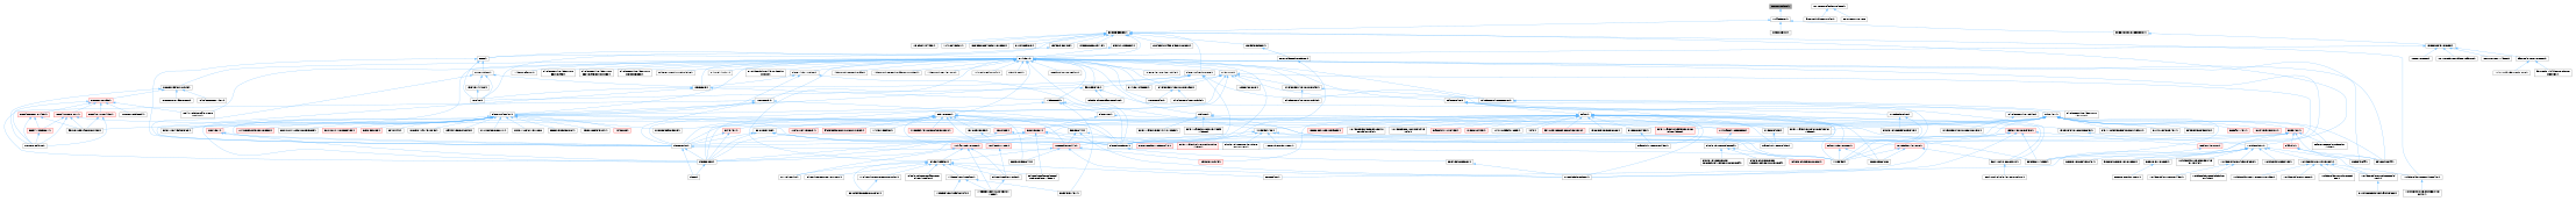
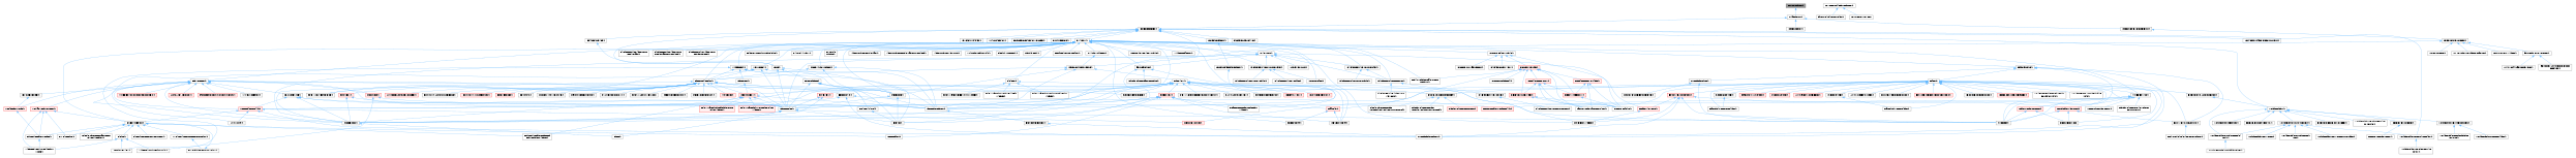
  digraph {
    node [color=grey40 fillcolor=white fontname=Helvetica fontsize=10 shape=box style=filled]
    edge [color=steelblue1 dir=back fontname=Helvetica fontsize=10 labelfontname=Helvetica labelfontsize=10 style=solid]
    n1 [color=gray40 fillcolor=grey60 fontcolor=black height=0.2 label="StructuredLog.h" width=0.4]
    n2 [height=0.2 label="UnifiedError.h" width=0.4]
    n3 [height=0.2 label="CoreDelegates.h" width=0.4]
    n4 [height=0.2 label="IoStatusError.h" width=0.4]
    n5 [height=0.2 label="StreamableManagerError.h" width=0.4]
    n6 [height=0.2 label="ApplicationLifecycleComponent.h" width=0.4]
    n7 [height=0.2 label="CallbackDevice.h" width=0.4]
    n8 [height=0.2 label="Core.h" width=0.4]
    n9 [height=0.2 label="CoreSharedPCH.h" width=0.4]
    n10 [height=0.2 label="KeyChainUtilities.h" width=0.4]
    n11 [height=0.2 label="NullApplication.h" width=0.4]
    n12 [height=0.2 label="PackageLocalizationManager.h" width=0.4]
    n13 [height=0.2 label="RuntimeErrors.h" width=0.4]
    n14 [height=0.2 label="SWindow.h" width=0.4]
    n15 [height=0.2 label="WorldPartition.h" width=0.4]
    n16 [height=0.2 label="WorldPartitionStreamingPolicy.h" width=0.4]
    n17 [height=0.2 label="ShaderCodeArchive.h" width=0.4]
    n18 [height=0.2 label="SlateApplicationBase.h" width=0.4]
    n19 [height=0.2 label="StreamableManager.h" width=0.4]
    n20 [height=0.2 label="CoreUObject.h" width=0.4]
    n21 [height=0.2 label="Engine.h" width=0.4]
    n22 [height=0.2 label="SlateBasics.h" width=0.4]
    n23 [height=0.2 label="CoreUObjectSharedPCH.h" width=0.4]
    n24 [height=0.2 label="SlateCore.h" width=0.4]
    n25 [height=0.2 label="SlateSharedPCH.h" width=0.4]
    n26 [height=0.2 label="AnimationEditorUtils.h" width=0.4]
    n27 [height=0.2 label="BlueprintEditor.h" width=0.4]
    n28 [height=0.2 label="Dialogs.h" width=0.4]
    n29 [height=0.2 label="DlgPickAssetPath.h" width=0.4]
    n30 [height=0.2 label="DlgPickPath.h" width=0.4]
    n31 [height=0.2 label="EditorEngine.h" width=0.4]
    n32 [height=0.2 label="SSkeletonWidget.h" width=0.4]
    n33 [height=0.2 label="UnrealEdMisc.h" width=0.4]
    n34 [height=0.2 label="FeedbackContextEditor.h" width=0.4]
    n35 [height=0.2 label="GameEngine.h" width=0.4]
    n36 [height=0.2 label="IPIEPreviewDeviceModule.h" width=0.4]
    n37 [height=0.2 label="IPixelStreaming2InputHandler.h" width=0.4]
    n38 [height=0.2 label="InputHandler.h" width=0.4]
    n39 [height=0.2 label="IPixelStreamingInputHandler.h" width=0.4]
    n40 [height=0.2 label="IPixelStreamingStreamer.h" width=0.4]
    n41 [height=0.2 label="IWidgetReflector.h" width=0.4]
    n42 [height=0.2 label="MenuStack.h" width=0.4]
    n43 [height=0.2 label="SlateApplication.h" width=0.4]
    n44 [height=0.2 label="SRigVMBulkEditDialog.h" width=0.4]
    n45 [height=0.2 label="PixelStreamingVideoInput\lBackBuffer.h" width=0.4]
    n46 [height=0.2 label="PixelStreamingVideoInput\lBackBufferComposited.h" width=0.4]
    n47 [height=0.2 label="PixelStreamingVideoInput\lRenderTarget.h" width=0.4]
    n48 [height=0.2 label="PropertyEditorModule.h" width=0.4]
    n49 [height=0.2 label="SBlueprintDiff.h" width=0.4]
    n50 [height=0.2 label="SDetailsDiff.h" width=0.4]
    n51 [height=0.2 label="SSkinWeightProfileImport\lOptions.h" width=0.4]
    n52 [height=0.2 label="SFilterExpressionHelpDialog.h" width=0.4]
    n53 [height=0.2 label="SViewport.h" width=0.4]
    n54 [height=0.2 label="SVirtualWindow.h" width=0.4]
    n55 [height=0.2 label="SWindowTitleBar.h" width=0.4]
-   n56 [height=0.2 label="SWorldPartitionBuildNavigation\lDialog.h" width=0.4]
+   n56 [height=0.2 label="Dynamic\lDialog.h" width=0.4]
    n57 [height=0.2 label="SlateWindowHelper.h" width=0.4]
    n58 [height=0.2 label="TabManager.h" width=0.4]
    n59 [height=0.2 label="VideoProducerBackBuffer.h" width=0.4]
    n60 [height=0.2 label="VideoProducerBackBufferComposited.h" width=0.4]
    n61 [height=0.2 label="VideoProducerViewport.h" width=0.4]
    n62 [height=0.2 label="WidgetPath.h" width=0.4]
    n63 [height=0.2 label="DataLayerLoadingPolicy.h" width=0.4]
    n64 [height=0.2 label="DataLayerManager.h" width=0.4]
    n65 [height=0.2 label="ExternalDataLayerManager.h" width=0.4]
    n66 [height=0.2 label="WorldPartitionBuilderHelpers.h" width=0.4]
    n67 [height=0.2 label="WorldPartitionLevelStreaming\lDynamic.h" width=0.4]
    n68 [height=0.2 label="WorldPartitionRuntimeHash.h" width=0.4]
    n69 [height=0.2 label="WorldPartitionRuntimeSpatial\lHash.h" width=0.4]
    n70 [height=0.2 label="WorldPartitionSettings.h" width=0.4]
    n71 [height=0.2 label="WorldPartitionLevelStreaming\lPolicy.h" width=0.4]
    n72 [height=0.2 label="SListView.h" width=0.4]
    n73 [height=0.2 label="EngineMinimal.h" width=0.4]
    n74 [height=0.2 label="Slate.h" width=0.4]
    n75 [height=0.2 label="SlateExtras.h" width=0.4]
    n76 [height=0.2 label="UnrealEd.h" width=0.4]
    n77 [height=0.2 label="EngineSharedPCH.h" width=0.4]
    n78 [height=0.2 label="UnrealEdSharedPCH.h" width=0.4]
    n79 [height=0.2 label="BPVariableDragDropAction.h" width=0.4]
    n80 [height=0.2 label="BlueprintDragDropMenuItem.h" width=0.4]
    n81 [height=0.2 label="BlueprintEditorModes.h" width=0.4]
    n82 [height=0.2 label="IDisplayClusterConfigurator\lBlueprintEditor.h" width=0.4]
    n83 [height=0.2 label="MyBlueprintItemDragDropAction.h" width=0.4]
    n84 [height=0.2 label="SBlueprintEditorSelected\lDebugObjectWidget.h" width=0.4]
    n85 [height=0.2 label="SMyBlueprint.h" width=0.4]
    n86 [height=0.2 label="SSCSEditor.h" width=0.4]
-   n87 [height=0.2 label="WidgetBlueprintEditor.h" width=0.4]
+   n87 [height=0.2 label="Dialog.h" width=0.4]
    n88 [height=0.2 label="SRigVMGraphBreakLinksWidget.h" width=0.4]
    n89 [height=0.2 label="SRigVMGraphFunctionBulkEdit\lWidget.h" width=0.4]
    n90 [height=0.2 label="SRigVMGraphFunctionLocalization\lWidget.h" width=0.4]
    n91 [height=0.2 label="BookMarkTypeActions.h" width=0.4]
    n92 [height=0.2 label="Editor.h" width=0.4]
    n93 [height=0.2 label="UnrealEdEngine.h" width=0.4]
    n94 [color=red fillcolor="#FFF0F0" height=0.2 label="LevelEditorViewport.h" width=0.4]
    n95 [color=red fillcolor="#FFF0F0" height=0.2 label="AssetEditorToolkit.h" width=0.4]
    n96 [height=0.2 label="DisplayClusterPreviewShare\lComponent.h" width=0.4]
    n97 [color=red fillcolor="#FFF0F0" height=0.2 label="FractureEditorModeToolkit.h" width=0.4]
    n98 [height=0.2 label="VPScoutingSubsystem.h" width=0.4]
    n99 [height=0.2 label="DisplayClusterObjectRef.h" width=0.4]
    n100 [height=0.2 label="DisplayClusterGameEngine.h" width=0.4]
+   n101 [height=0.2 label="IPixelStreaming2InputModule.h" width=0.4]
    n102 [height=0.2 label="IPixelStreaming2Module.h" width=0.4]
    n103 [height=0.2 label="IPixelStreamingInputModule.h" width=0.4]
    n104 [height=0.2 label="IPixelStreamingModule.h" width=0.4]
    n105 [height=0.2 label="PixelStreamingVideoInput\lViewport.h" width=0.4]
    n106 [height=0.2 label="SubTrackEditorBase.h" width=0.4]
    n107 [color=red fillcolor="#FFF0F0" height=0.2 label="AnimatedAttributeManager.h" width=0.4]
    n108 [height=0.2 label="CommonUIActionRouterBase.h" width=0.4]
    n109 [color=red fillcolor="#FFF0F0" height=0.2 label="CommonUIInputSettings.h" width=0.4]
    n110 [color=red fillcolor="#FFF0F0" height=0.2 label="DelayedDrag.h" width=0.4]
    n111 [height=0.2 label="PaintUtils.h" width=0.4]
    n112 [height=0.2 label="PropertyInfoViewStyle.h" width=0.4]
    n113 [color=red fillcolor="#FFF0F0" height=0.2 label="SComboBox.h" width=0.4]
    n114 [height=0.2 label="SGridLineSpacingList.h" width=0.4]
    n115 [height=0.2 label="SNumericDropDown.h" width=0.4]
    n116 [height=0.2 label="SRigVMActionMenu.cpp" width=0.4]
    n117 [height=0.2 label="SSegmentedControl.h" width=0.4]
    n118 [color=red fillcolor="#FFF0F0" height=0.2 label="SSpinBox.h" width=0.4]
    n119 [height=0.2 label="SlateMaterialBrush.h" width=0.4]
    n120 [color=red fillcolor="#FFF0F0" height=0.2 label="UtilsCore.h" width=0.4]
    n121 [height=0.2 label="IPropertyRowGenerator.h" width=0.4]
    n122 [height=0.2 label="ISinglePropertyView.h" width=0.4]
    n123 [height=0.2 label="PropertyEditing.h" width=0.4]
    n124 [color=red fillcolor="#FFF0F0" height=0.2 label="PropertyHandle.h" width=0.4]
    n125 [color=red fillcolor="#FFF0F0" height=0.2 label="SEditorViewport.h" width=0.4]
    n126 [height=0.2 label="IAssetViewport.h" width=0.4]
-   n127 [height=0.2 label="BaseAssetToolkit.h" width=0.4]
+   n127 [height=0.2 label="AnimNotify.h" width=0.4]
    n128 [color=red fillcolor="#FFF0F0" height=0.2 label="ApplicationMode.h" width=0.4]
    n129 [color=red fillcolor="#FFF0F0" height=0.2 label="AudioAnalyzerRack.h" width=0.4]
    n130 [height=0.2 label="BaseToolkit.h" width=0.4]
    n131 [color=red fillcolor="#FFF0F0" height=0.2 label="GlobalEditorCommonCommands.h" width=0.4]
    n132 [height=0.2 label="LayoutExtender.h" width=0.4]
    n133 [height=0.2 label="LayoutService.h" width=0.4]
    n134 [height=0.2 label="MiniCurveEditor.h" width=0.4]
    n135 [color=red fillcolor="#FFF0F0" height=0.2 label="SDockTab.h" width=0.4]
    n136 [color=red fillcolor="#FFF0F0" height=0.2 label="UnrealEdViewportToolbarContext.h" width=0.4]
    n137 [color=red fillcolor="#FFF0F0" height=0.2 label="WorkflowTabManager.h" width=0.4]
    n138 [height=0.2 label="SDesignerView.h" width=0.4]
    n139 [height=0.2 label="SlateUser.h" width=0.4]
    n140 [height=0.2 label="WidgetBlueprintApplication\lMode.h" width=0.4]
    n141 [height=0.2 label="WidgetBlueprintEditorUtils.h" width=0.4]
    n142 [height=0.2 label="BookmarkSingleViewportActions.h" width=0.4]
    n143 [color=red fillcolor="#FFF0F0" height=0.2 label="AnimGraphNode_Base.h" width=0.4]
    n144 [height=0.2 label="AnimNodeEditModes.h" width=0.4]
-   n145 [height=0.2 label="Utils.h" width=0.4]
+   n145 [height=0.2 label="BrushBuilderDragDropOp.h" width=0.4]
    n146 [color=red fillcolor="#FFF0F0" height=0.2 label="EdModeInteractiveToolsContext.h" width=0.4]
    n147 [color=red fillcolor="#FFF0F0" height=0.2 label="EditorModeManager.h" width=0.4]
    n148 [height=0.2 label="FractureTool.cpp" width=0.4]
    n149 [color=red fillcolor="#FFF0F0" height=0.2 label="EditorViewportClient.h" width=0.4]
    n150 [height=0.2 label="ExportTextDragDropOp.h" width=0.4]
    n151 [height=0.2 label="ExternalDirtyActorsTracker.h" width=0.4]
    n152 [height=0.2 label="GameModeInfoCustomizer.h" width=0.4]
    n153 [color=red fillcolor="#FFF0F0" height=0.2 label="LegacyEdModeInterfaces.h" width=0.4]
    n154 [height=0.2 label="MovieSceneDirectorBlueprint\lConditionUtils.h" width=0.4]
    n155 [height=0.2 label="MovieSceneDynamicBinding\lUtils.h" width=0.4]
    n156 [color=red fillcolor="#FFF0F0" height=0.2 label="PersonaModule.h" width=0.4]
    n157 [color=red fillcolor="#FFF0F0" height=0.2 label="SGraphPinNumSlider.h" width=0.4]
    n158 [height=0.2 label="SGraphPinVector2DSlider.h" width=0.4]
    n159 [height=0.2 label="SGraphPinVectorSlider.h" width=0.4]
    n160 [height=0.2 label="SVector2DSlider.h" width=0.4]
    n161 [color=red fillcolor="#FFF0F0" height=0.2 label="SVector4Slider.h" width=0.4]
    n162 [height=0.2 label="SVectorSlider.h" width=0.4]
    n163 [height=0.2 label="DisplayClusterEditorEngine.h" width=0.4]
    n164 [height=0.2 label="DisplayClusterRender\l_ProceduralMeshComponentRef.h" width=0.4]
    n165 [height=0.2 label="DisplayClusterRender\l_StaticMeshComponentRef.h" width=0.4]
    n166 [color=red fillcolor="#FFF0F0" height=0.2 label="DisplayClusterRootActor.h" width=0.4]
    n167 [height=0.2 label="DataLayerSubsystem.h" width=0.4]
    n168 [height=0.2 label="WorldPartitionHLODsBuilder.h" width=0.4]
-   n169 [height=0.2 label="WorldPartitionStaticLighting\lBuilder.h" width=0.4]
+   n169 [height=0.2 label="WorldPartitionStaticLighting\lTexture.h" width=0.4]
    n170 [height=0.2 label="WorldPartitionConvertCommandlet.h" width=0.4]
    n171 [height=0.2 label="WorldPartitionConverter.h" width=0.4]
    n172 [height=0.2 label="WorldPartitionRuntimeHash\lSet.h" width=0.4]
    n173 [height=0.2 label="RuntimeSpatialHashGridHelper.h" width=0.4]
    n174 [height=0.2 label="PixelStreamingInputComponent.h" width=0.4]
    n175 [color=red fillcolor="#FFF0F0" height=0.2 label="SRigVMGraphPinEditableName\lValueWidget.h" width=0.4]
    n176 [color=red fillcolor="#FFF0F0" height=0.2 label="SRigVMGraphPinNameListValue\lWidget.h" width=0.4]
    n177 [height=0.2 label="AsyncCompilationHelpers.h" width=0.4]
    n178 [height=0.2 label="GroomBindingCompiler.h" width=0.4]
    n179 [height=0.2 label="Texture2DArray.cpp" width=0.4]
    n180 [color=red fillcolor="#FFF0F0" height=0.2 label="DetailCategoryBuilder.h" width=0.4]
    n181 [color=red fillcolor="#FFF0F0" height=0.2 label="DetailWidgetRow.h" width=0.4]
    n182 [color=red fillcolor="#FFF0F0" height=0.2 label="DetailLayoutBuilder.h" width=0.4]
    n183 [color=red fillcolor="#FFF0F0" height=0.2 label="DiffUtils.h" width=0.4]
    n184 [color=red fillcolor="#FFF0F0" height=0.2 label="IDetailPropertyRow.h" width=0.4]
    n185 [height=0.2 label="IPropertyTableCell.h" width=0.4]
    n186 [color=red fillcolor="#FFF0F0" height=0.2 label="DataflowView.h" width=0.4]
    n187 [color=red fillcolor="#FFF0F0" height=0.2 label="IOutlinerExtension.h" width=0.4]
    n188 [height=0.2 label="ReferenceSectionSelection\lWidget.h" width=0.4]
    n189 [height=0.2 label="RigVMVariableDetailCustomization.h" width=0.4]
    n190 [height=0.2 label="SAnimAttributeView.h" width=0.4]
    n191 [height=0.2 label="SFilterableObjectList.h" width=0.4]
    n192 [color=red fillcolor="#FFF0F0" height=0.2 label="STileView.h" width=0.4]
    n193 [color=red fillcolor="#FFF0F0" height=0.2 label="STreeView.h" width=0.4]
    n194 [height=0.2 label="AssetManager.h" width=0.4]
    n195 [height=0.2 label="AsyncActionHandleSaveGame.h" width=0.4]
    n196 [height=0.2 label="CommonLazyWidget.h" width=0.4]
    n197 [height=0.2 label="GameplayCueManager.h" width=0.4]
    n198 [height=0.2 label="AnimNotify_GameplayCue.h" width=0.4]
    n199 [height=0.2 label="GameplayAbilitiesDeveloper\lSettings.h" width=0.4]
    n1 -> n2
    n2 -> n3
    n2 -> n4
    n2 -> n5
    n3 -> n6
    n3 -> n7
    n3 -> n8
    n3 -> n9
    n3 -> n10
    n3 -> n11
    n3 -> n12
    n3 -> n13
    n3 -> n14
    n3 -> n15
    n3 -> n16
    n3 -> n17
    n3 -> n18
    n5 -> n19
    n7 -> n8
    n8 -> n20
    n8 -> n21
    n8 -> n22
    n9 -> n23
    n14 -> n24
    n14 -> n25
    n14 -> n26
    n14 -> n27
    n14 -> n28
-   n29 -> n14
+   n14 -> n29
    n14 -> n30
    n14 -> n31
    n14 -> n32
    n14 -> n33
    n14 -> n34
    n14 -> n35
    n14 -> n36
    n14 -> n37
    n14 -> n38
    n14 -> n39
    n14 -> n40
    n14 -> n41
    n14 -> n42
    n14 -> n43
    n14 -> n44
    n14 -> n45
    n14 -> n46
    n14 -> n47
    n14 -> n48
    n14 -> n49
    n14 -> n50
    n14 -> n51
    n14 -> n52
    n14 -> n53
    n14 -> n54
    n14 -> n55
    n14 -> n56
    n14 -> n57
    n14 -> n58
    n14 -> n59
    n14 -> n60
    n14 -> n61
    n14 -> n62
    n15 -> n63
    n15 -> n64
    n15 -> n65
    n15 -> n66
    n15 -> n67
    n15 -> n68
    n15 -> n69
    n15 -> n70
    n16 -> n71
    n18 -> n24
    n18 -> n25
    n18 -> n43
-   n18 -> n55
+   n55 -> n18
    n18 -> n72
    n19 -> n21
    n19 -> n194
    n19 -> n195
    n19 -> n196
    n19 -> n197
    n20 -> n21
    n20 -> n22
    n20 -> n24
    n20 -> n73
+   n22 -> n21
    n22 -> n74
    n22 -> n75
    n22 -> n76
    n23 -> n25
    n24 -> n21
    n24 -> n22
    n25 -> n77
-   n27 -> n79
+   n79 -> n27
    n27 -> n80
    n27 -> n81
    n27 -> n82
    n27 -> n83
    n27 -> n84
    n27 -> n85
    n27 -> n86
    n27 -> n87
    n28 -> n76
    n28 -> n88
    n28 -> n89
    n28 -> n90
    n31 -> n76
    n31 -> n78
    n31 -> n91
    n31 -> n92
    n31 -> n93
    n33 -> n76
    n33 -> n94
    n33 -> n95
    n33 -> n96
    n33 -> n97
    n33 -> n98
    n35 -> n21
    n35 -> n99
    n35 -> n100
    n37 -> n38
+   n37 -> n101
    n37 -> n102
    n39 -> n40
    n39 -> n103
    n40 -> n104
    n40 -> n105
    n42 -> n22
    n42 -> n25
    n42 -> n43
    n42 -> n75
    n43 -> n22
    n43 -> n25
    n43 -> n44
    n43 -> n75
    n43 -> n106
    n43 -> n107
    n43 -> n108
    n43 -> n109
    n43 -> n110
    n43 -> n111
    n43 -> n112
    n43 -> n113
    n43 -> n114
    n43 -> n115
    n43 -> n116
    n43 -> n117
    n43 -> n118
    n43 -> n119
    n43 -> n120
    n48 -> n121
    n48 -> n122
    n48 -> n123
    n48 -> n124
    n53 -> n22
    n53 -> n35
    n53 -> n37
    n53 -> n39
    n53 -> n40
    n53 -> n75
    n53 -> n125
    n53 -> n126
    n57 -> n24
    n57 -> n25
    n57 -> n43
    n58 -> n22
    n58 -> n25
    n58 -> n75
    n58 -> n95
    n58 -> n127
    n58 -> n128
    n58 -> n129
    n58 -> n130
    n58 -> n131
    n58 -> n132
    n58 -> n133
    n58 -> n134
    n58 -> n135
    n58 -> n136
    n58 -> n137
-   n24 -> n62
+   n62 -> n24
    n62 -> n25
    n62 -> n43
    n62 -> n138
    n62 -> n139
    n64 -> n167
    n66 -> n168
    n66 -> n169
    n68 -> n16
    n68 -> n69
    n68 -> n170
    n68 -> n171
    n68 -> n172
    n69 -> n173
    n72 -> n22
    n72 -> n25
    n72 -> n32
    n72 -> n49
    n72 -> n75
    n72 -> n90
    n72 -> n113
    n72 -> n175
    n72 -> n176
    n72 -> n186
    n72 -> n187
    n72 -> n188
    n72 -> n189
    n72 -> n190
    n72 -> n191
    n72 -> n192
    n72 -> n193
    n73 -> n21
    n75 -> n74
    n77 -> n78
    n81 -> n140
    n83 -> n79
    n87 -> n138
    n87 -> n140
    n87 -> n141
    n91 -> n142
    n92 -> n33
    n92 -> n76
    n92 -> n78
    n92 -> n91
-   n143 -> n99
+   n92 -> n99
    n92 -> n106
    n92 -> n143
    n92 -> n144
    n92 -> n145
    n92 -> n146
    n92 -> n147
    n92 -> n148
    n92 -> n149
    n92 -> n150
    n92 -> n151
    n92 -> n152
    n92 -> n153
    n92 -> n154
    n92 -> n155
    n92 -> n156
    n92 -> n157
    n92 -> n158
    n92 -> n159
    n92 -> n160
    n92 -> n161
    n92 -> n162
    n93 -> n76
    n93 -> n163
    n94 -> n76
    n94 -> n91
    n94 -> n148
    n95 -> n27
    n95 -> n78
    n95 -> n127
    n95 -> n156
    n99 -> n164
    n99 -> n165
    n99 -> n166
    n104 -> n174
    n113 -> n22
    n113 -> n25
    n113 -> n75
    n113 -> n84
-   n139 -> n175
+   n113 -> n175
    n113 -> n176
    n118 -> n22
    n118 -> n75
    n124 -> n51
    n124 -> n123
    n124 -> n180
+   n124 -> n181
    n124 -> n182
+   n124 -> n183
    n124 -> n184
    n124 -> n185
    n125 -> n32
    n128 -> n81
    n130 -> n78
    n130 -> n95
    n130 -> n97
    n132 -> n128
    n133 -> n22
    n133 -> n25
    n133 -> n75
    n133 -> n95
    n135 -> n25
-   n135 -> n75
+   n135 -> n141
    n137 -> n27
    n137 -> n81
    n137 -> n85
    n137 -> n140
    n139 -> n113
    n147 -> n76
    n147 -> n148
    n149 -> n32
    n149 -> n76
    n149 -> n78
    n149 -> n94
    n149 -> n125
    n151 -> n15
    n160 -> n158
    n162 -> n159
    n177 -> n178
    n177 -> n179
    n180 -> n123
    n180 -> n152
    n180 -> n181
    n181 -> n123
    n182 -> n123
    n182 -> n152
    n183 -> n49
    n183 -> n50
    n184 -> n123
    n184 -> n152
    n184 -> n181
-   n184 -> n32
+   n184 -> n182
    n192 -> n22
    n192 -> n75
    n193 -> n22
    n193 -> n25
    n193 -> n49
    n193 -> n75
    n193 -> n86
    n193 -> n183
    n193 -> n188
    n197 -> n198
    n197 -> n199
  }
